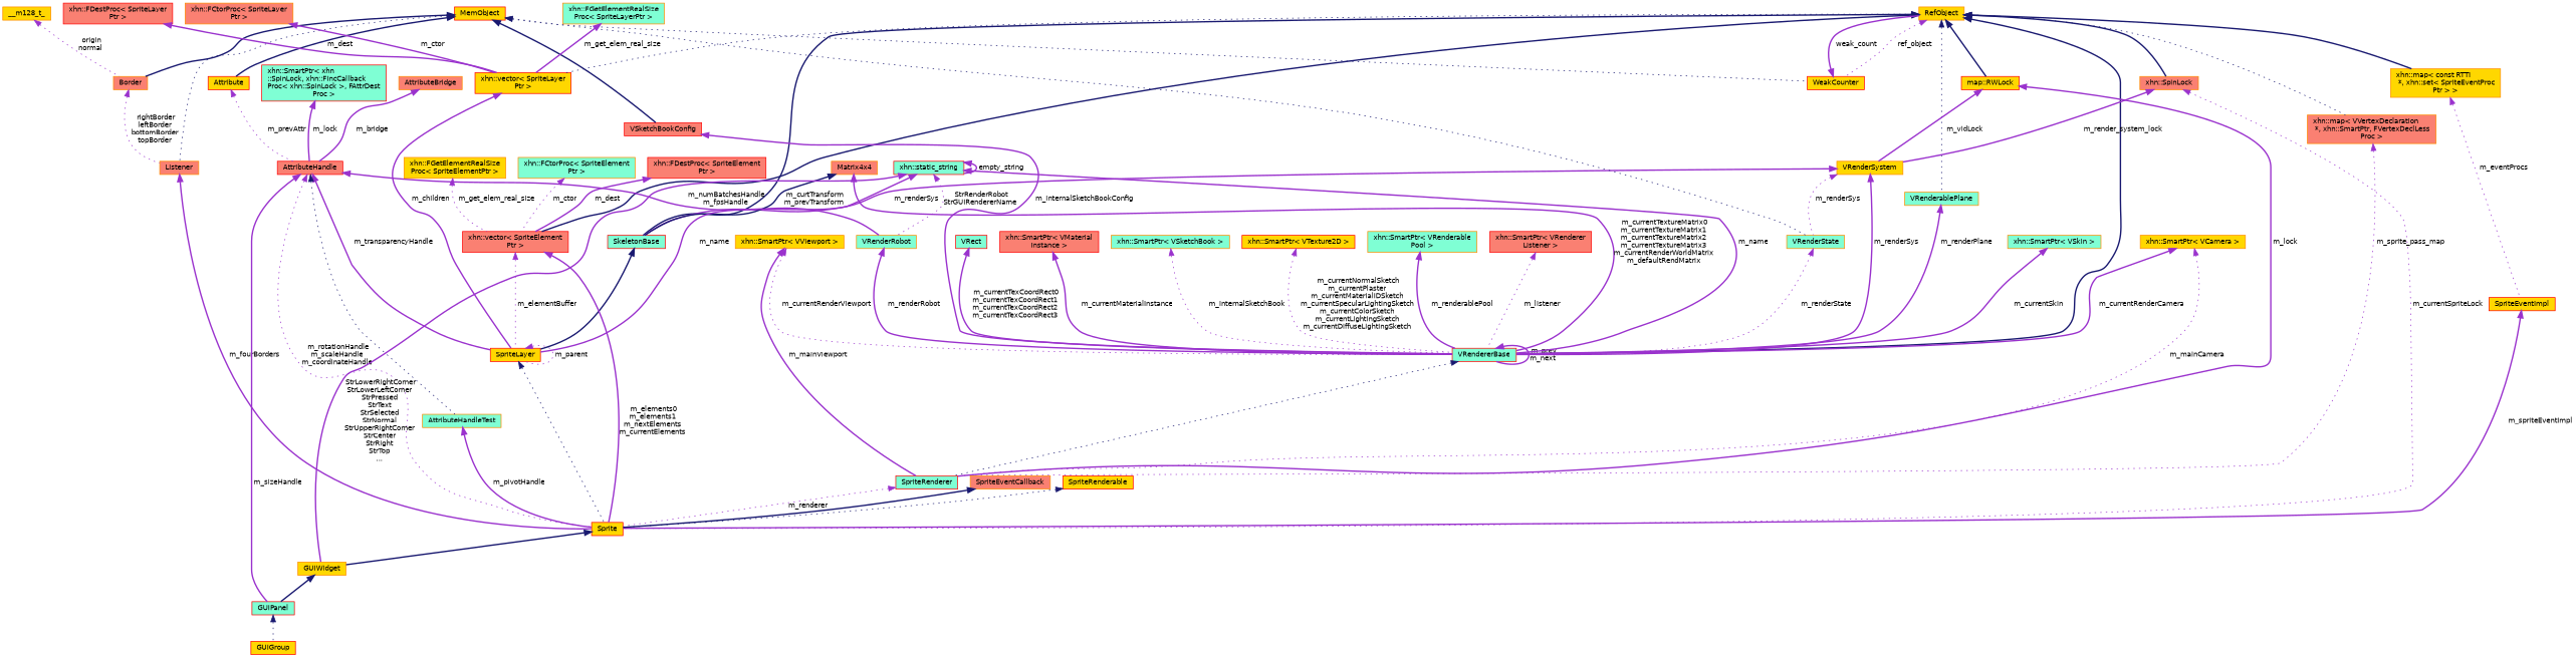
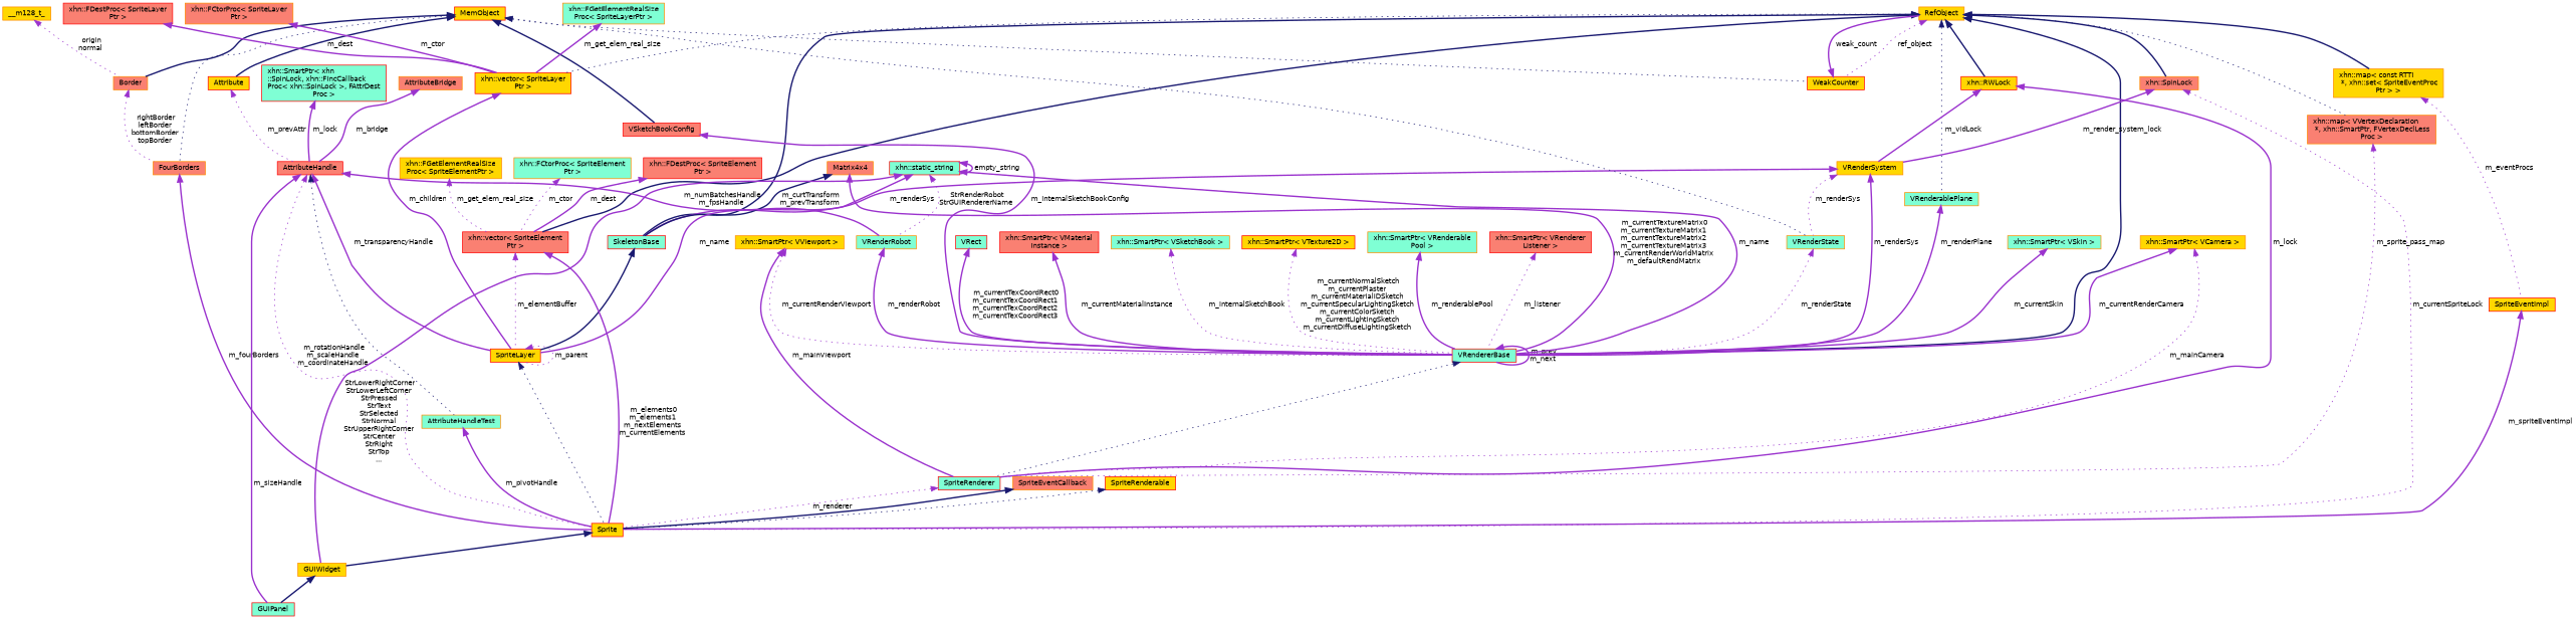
  digraph {
    rankdir=TB
    node [color=red fillcolor=gold fontname=Helvetica fontsize=10 shape=record style=filled]
    edge [color=darkorchid3 dir=back fontname=Helvetica fontsize=10 labelfontname=Helvetica labelfontsize=10 style=bold]
-   n1 [fontcolor=black height=0.2 label=GUIGroup width=0.4]
    n2 [fillcolor=aquamarine height=0.2 label=GUIPanel width=0.4]
    n3 [color=darkorange height=0.2 label=GUIWidget width=0.4]
    n4 [height=0.2 label=Sprite width=0.4]
    n5 [height=0.2 label=SpriteLayer width=0.4]
    n6 [fillcolor=aquamarine height=0.2 label=SkeletonBase width=0.4]
    n7 [color=darkorange height=0.2 label=RefObject width=0.4]
    n8 [height=0.2 label=WeakCounter width=0.4]
-   n9 [height=0.2 label="map::RWLock" width=0.4]
+   n9 [height=0.2 label="xhn::RWLock" width=0.4]
    n10 [color=darkorange fillcolor=salmon height=0.2 label="xhn::SpinLock" width=0.4]
    n11 [fillcolor=salmon height=0.2 label="xhn::vector\< SpriteElement\lPtr \>" width=0.4]
    n12 [height=0.2 label="xhn::vector\< SpriteLayer\lPtr \>" width=0.4]
    n13 [color=darkorange height=0.2 label="xhn::map\< const RTTI\l *, xhn::set\< SpriteEventProc\lPtr \> \>" width=0.4]
    n14 [fillcolor=aquamarine height=0.2 label=VRendererBase width=0.4]
    n15 [color=darkorange fillcolor=aquamarine height=0.2 label=VRenderablePlane width=0.4]
    n16 [color=darkorange fillcolor=salmon height=0.2 label="xhn::map\< VVertexDeclaration\l *, xhn::SmartPtr, FVertexDeclLess\lProc \>" width=0.4]
    n17 [color=darkorange height=0.2 label=VRenderSystem width=0.4]
    n18 [fillcolor=aquamarine height=0.2 label=SpriteRenderer width=0.4]
    n19 [height=0.2 label=SpriteEventImpl width=0.4]
    n20 [height=0.2 label=MemObject width=0.4]
    n21 [height=0.2 label=Attribute width=0.4]
-   n22 [color=darkorange fillcolor=salmon height=0.2 label=Listener width=0.4]
+   n22 [color=darkorange fillcolor=salmon height=0.2 label=FourBorders width=0.4]
    n23 [color=darkorange fillcolor=salmon height=0.2 label=Border width=0.4]
    n24 [fillcolor=salmon height=0.2 label=VSketchBookConfig width=0.4]
    n25 [color=darkorange fillcolor=aquamarine height=0.2 label=VRenderState width=0.4]
    n26 [fillcolor=salmon height=0.2 label=AttributeHandle width=0.4]
    n27 [color=darkorange fillcolor=salmon height=0.2 label=Matrix4x4 width=0.4]
    n28 [color=darkorange height=0.2 label="xhn::FGetElementRealSize\lProc\< SpriteElementPtr \>" width=0.4]
    n29 [color=darkorange fillcolor=aquamarine height=0.2 label="xhn::FCtorProc\< SpriteElement\lPtr \>" width=0.4]
    n30 [fillcolor=salmon height=0.2 label="xhn::FDestProc\< SpriteElement\lPtr \>" width=0.4]
    n31 [color=darkorange fillcolor=aquamarine height=0.2 label=AttributeHandleTest width=0.4]
    n32 [color=darkorange fillcolor=aquamarine height=0.2 label=VRenderRobot width=0.4]
    n33 [fillcolor=aquamarine height=0.2 label="xhn::SmartPtr\< xhn\l::SpinLock, xhn::FIncCallback\lProc\< xhn::SpinLock \>, FAttrDest\lProc \>" width=0.4]
    n34 [color=darkorange fillcolor=salmon height=0.2 label=AttributeBridge width=0.4]
    n35 [fillcolor=aquamarine height=0.2 label="xhn::static_string" width=0.4]
    n36 [color=darkorange fillcolor=salmon height=0.2 label="xhn::FCtorProc\< SpriteLayer\lPtr \>" width=0.4]
    n37 [color=darkorange fillcolor=aquamarine height=0.2 label="xhn::FGetElementRealSize\lProc\< SpriteLayerPtr \>" width=0.4]
    n38 [fillcolor=salmon height=0.2 label="xhn::FDestProc\< SpriteLayer\lPtr \>" width=0.4]
    n39 [color=darkorange fillcolor=salmon height=0.2 label=SpriteEventCallback width=0.4]
    n40 [height=0.2 label=SpriteRenderable width=0.4]
    n41 [color=darkorange height=0.2 label=__m128_t_ width=0.4]
    n42 [color=darkorange fillcolor=aquamarine height=0.2 label="xhn::SmartPtr\< VSkin \>" width=0.4]
    n43 [fillcolor=aquamarine height=0.2 label=VRect width=0.4]
    n44 [color=darkorange height=0.2 label="xhn::SmartPtr\< VViewport \>" width=0.4]
    n45 [fillcolor=salmon height=0.2 label="xhn::SmartPtr\< VMaterial\lInstance \>" width=0.4]
    n46 [color=darkorange fillcolor=aquamarine height=0.2 label="xhn::SmartPtr\< VSketchBook \>" width=0.4]
    n47 [height=0.2 label="xhn::SmartPtr\< VTexture2D \>" width=0.4]
    n48 [color=darkorange fillcolor=aquamarine height=0.2 label="xhn::SmartPtr\< VRenderable\lPool \>" width=0.4]
    n49 [fillcolor=salmon height=0.2 label="xhn::SmartPtr\< VRenderer\lListener \>" width=0.4]
    n50 [color=darkorange height=0.2 label="xhn::SmartPtr\< VCamera \>" width=0.4]
-   n2 -> n1 [color=midnightblue style=dotted]
    n3 -> n2 [color=midnightblue]
    n4 -> n3 [color=midnightblue]
    n5 -> n4 [color=midnightblue style=dotted]
    n5 -> n5 [label=" m_parent" style=dotted]
    n6 -> n5 [color=midnightblue]
    n7 -> n6 [color=midnightblue]
    n7 -> n8 [label=" ref_object" style=dotted]
    n7 -> n9 [color=midnightblue]
    n7 -> n10 [color=midnightblue]
    n7 -> n11 [color=midnightblue]
    n7 -> n12 [color=midnightblue style=dotted]
    n7 -> n13 [color=midnightblue]
    n7 -> n14 [color=midnightblue]
    n7 -> n15 [color=midnightblue style=dotted]
    n7 -> n16 [color=midnightblue style=dotted]
    n8 -> n7 [label=" weak_count"]
    n9 -> n17 [label=" m_vidLock"]
    n9 -> n18 [label=" m_lock"]
    n10 -> n4 [label=" m_currentSpriteLock" style=dotted]
    n10 -> n17 [label=" m_render_system_lock"]
    n11 -> n4 [label=" m_elements0\nm_elements1\nm_nextElements\nm_currentElements"]
    n11 -> n5 [label=" m_elementBuffer" style=dotted]
    n12 -> n5 [label=" m_children"]
    n13 -> n19 [label=" m_eventProcs" style=dotted]
    n14 -> n14 [label=" m_prev\nm_next"]
    n14 -> n18 [color=midnightblue style=dotted]
    n15 -> n14 [label=" m_renderPlane"]
    n16 -> n18 [label=" m_sprite_pass_map" style=dotted]
    n17 -> n6 [label=" m_renderSys"]
    n17 -> n14 [label=" m_renderSys"]
    n17 -> n25 [label=" m_renderSys" style=dotted]
    n18 -> n4 [label=" m_renderer" style=dotted]
    n19 -> n4 [label=" m_spriteEventImpl"]
    n20 -> n8 [color=midnightblue style=dotted]
    n20 -> n21 [color=midnightblue]
    n20 -> n22 [color=midnightblue style=dotted]
    n20 -> n23 [color=midnightblue]
    n20 -> n24 [color=midnightblue]
    n20 -> n25 [color=midnightblue style=dotted]
    n21 -> n26 [label=" m_prevAttr" style=dotted]
    n22 -> n4 [label=" m_fourBorders"]
    n23 -> n22 [label=" rightBorder\nleftBorder\nbottomBorder\ntopBorder" style=dotted]
    n24 -> n14 [label=" m_internalSketchBookConfig"]
    n25 -> n14 [label=" m_renderState" style=dotted]
    n26 -> n2 [label=" m_sizeHandle"]
    n26 -> n4 [label=" m_rotationHandle\nm_scaleHandle\nm_coordinateHandle" style=dotted]
    n26 -> n5 [label=" m_transparencyHandle"]
    n26 -> n31 [color=midnightblue style=dotted]
    n26 -> n32 [label=" m_numBatchesHandle\nm_fpsHandle"]
    n27 -> n6 [color=midnightblue label=" m_curtTransform\nm_prevTransform"]
    n27 -> n14 [label=" m_currentTextureMatrix0\nm_currentTextureMatrix1\nm_currentTextureMatrix2\nm_currentTextureMatrix3\nm_currentRenderWorldMatrix\nm_defaultRendMatrix"]
    n28 -> n11 [label=" m_get_elem_real_size" style=dotted]
    n29 -> n11 [label=" m_ctor" style=dotted]
    n30 -> n11 [label=" m_dest"]
    n31 -> n4 [label=" m_pivotHandle"]
    n32 -> n14 [label=" m_renderRobot"]
    n33 -> n26 [label=" m_lock"]
    n34 -> n26 [label=" m_bridge"]
    n35 -> n3 [label=" StrLowerRightCorner\nStrLowerLeftCorner\nStrPressed\nStrText\nStrSelected\nStrNormal\nStrUpperRightCorner\nStrCenter\nStrRight\nStrTop\n..."]
    n35 -> n5 [label=" m_name"]
    n35 -> n14 [label=" m_name"]
    n35 -> n32 [label=" StrRenderRobot\nStrGUIRendererName" style=dotted]
    n35 -> n35 [label=" empty_string"]
    n36 -> n12 [label=" m_ctor"]
    n37 -> n12 [label=" m_get_elem_real_size"]
    n38 -> n12 [label=" m_dest"]
    n39 -> n4 [color=midnightblue]
    n40 -> n4 [color=midnightblue style=dotted]
    n41 -> n23 [label=" origin\nnormal" style=dotted]
    n42 -> n14 [label=" m_currentSkin"]
    n43 -> n14 [label=" m_currentTexCoordRect0\nm_currentTexCoordRect1\nm_currentTexCoordRect2\nm_currentTexCoordRect3"]
    n44 -> n14 [label=" m_currentRenderViewport" style=dotted]
    n44 -> n18 [label=" m_mainViewport"]
    n45 -> n14 [label=" m_currentMaterialInstance"]
    n46 -> n14 [label=" m_internalSketchBook" style=dotted]
    n47 -> n14 [label=" m_currentNormalSketch\nm_currentPlaster\nm_currentMaterialIDSketch\nm_currentSpecularLightingSketch\nm_currentColorSketch\nm_currentLightingSketch\nm_currentDiffuseLightingSketch" style=dotted]
    n48 -> n14 [label=" m_renderablePool"]
    n49 -> n14 [label=" m_listener" style=dotted]
    n50 -> n14 [label=" m_currentRenderCamera"]
    n50 -> n18 [label=" m_mainCamera" style=dotted]
  }
